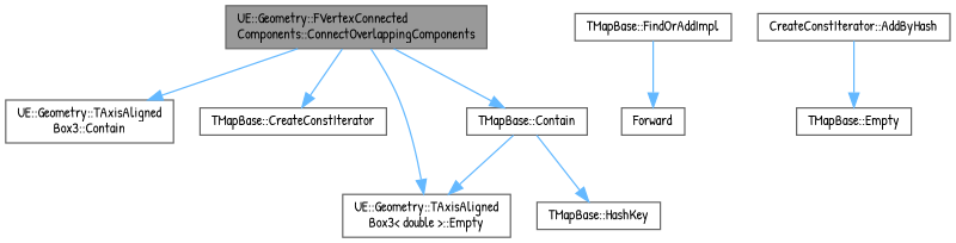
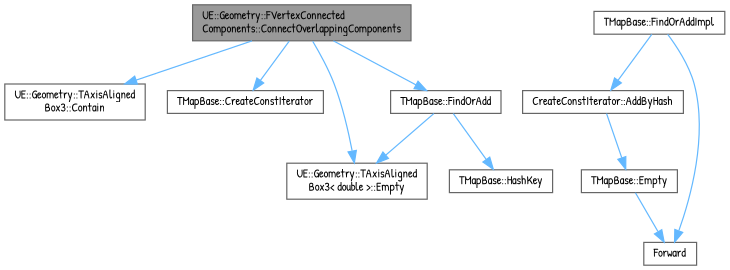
  digraph {
    fontname="Patrick Hand"
    rankdir=TB
    node [color=grey40 fillcolor=white fontname="Patrick Hand" fontsize=10 shape=box style=filled]
    edge [color=steelblue1 fontname="Patrick Hand" fontsize=10 labelfontname=Helvetica labelfontsize=10 style=solid]
    n1 [color=gray40 fillcolor=grey60 fontcolor=black height=0.2 label="UE::Geometry::FVertexConnected\lComponents::ConnectOverlappingComponents" width=0.4]
    n2 [height=0.2 label="UE::Geometry::TAxisAligned\lBox3::Contain" width=0.4]
    n3 [height=0.2 label="TMapBase::CreateConstIterator" width=0.4]
    n4 [height=0.2 label="UE::Geometry::TAxisAligned\lBox3\< double \>::Empty" width=0.4]
-   n5 [height=0.2 label="TMapBase::Contain" width=0.4]
+   n5 [height=0.2 label="TMapBase::FindOrAdd" width=0.4]
    n6 [height=0.2 label="TMapBase::HashKey" width=0.4]
    n7 [height=0.2 label="TMapBase::FindOrAddImpl" width=0.4]
    n8 [height=0.2 label="CreateConstIterator::AddByHash" width=0.4]
    n9 [height=0.2 label=Forward width=0.4]
    n10 [height=0.2 label="TMapBase::Empty" width=0.4]
    n1 -> n2
    n1 -> n3
    n1 -> n4
    n1 -> n5
    n5 -> n4
    n5 -> n6
+   n7 -> n8
    n7 -> n9
    n8 -> n10
+   n10 -> n9
  }
